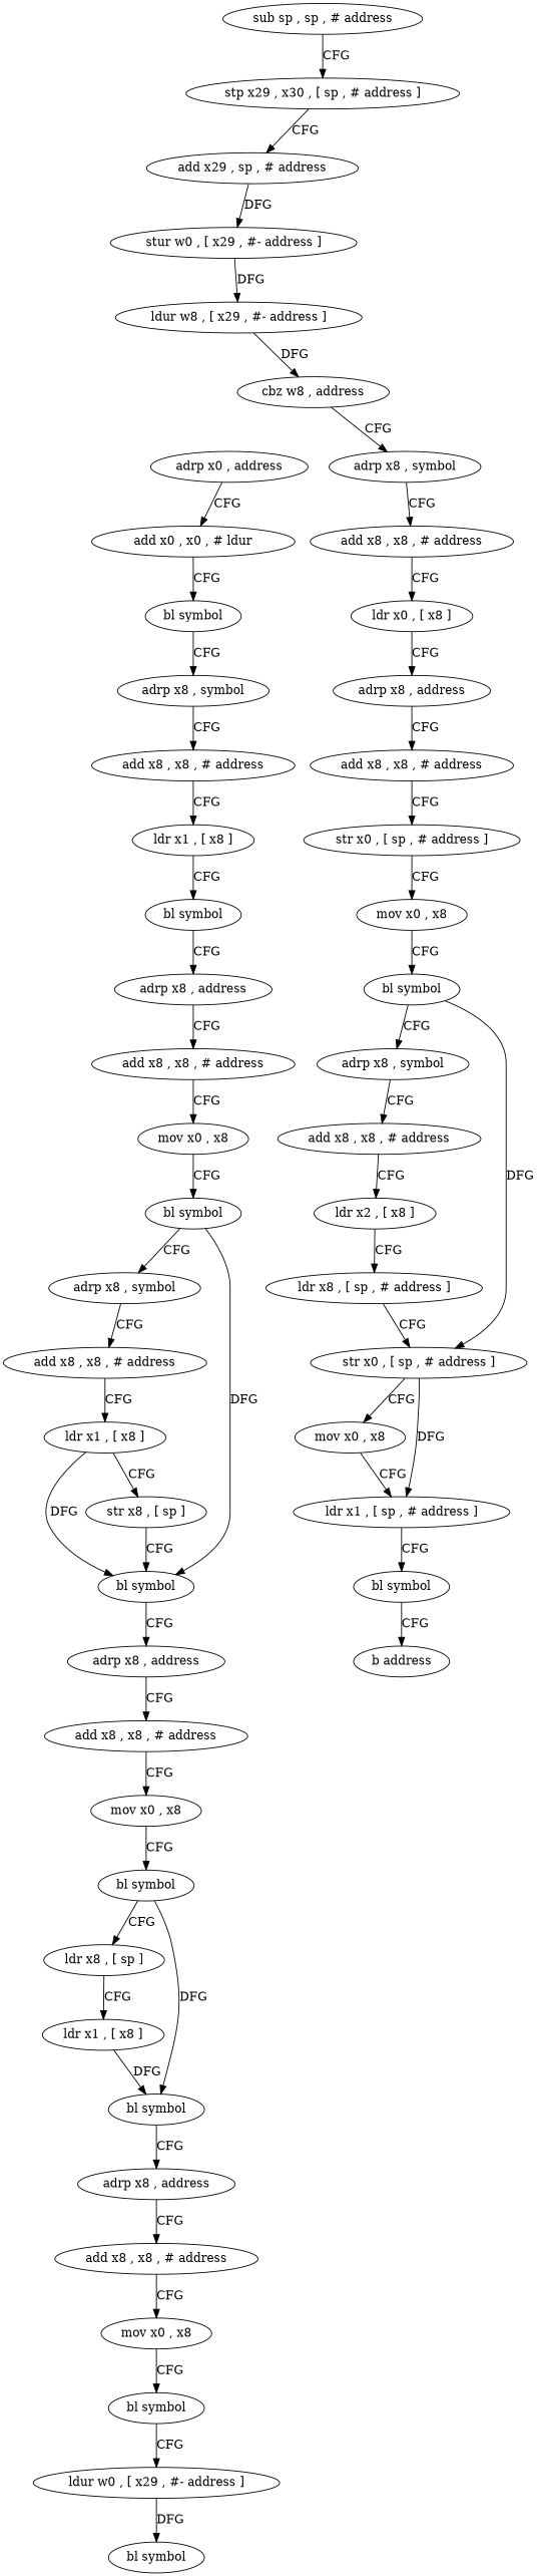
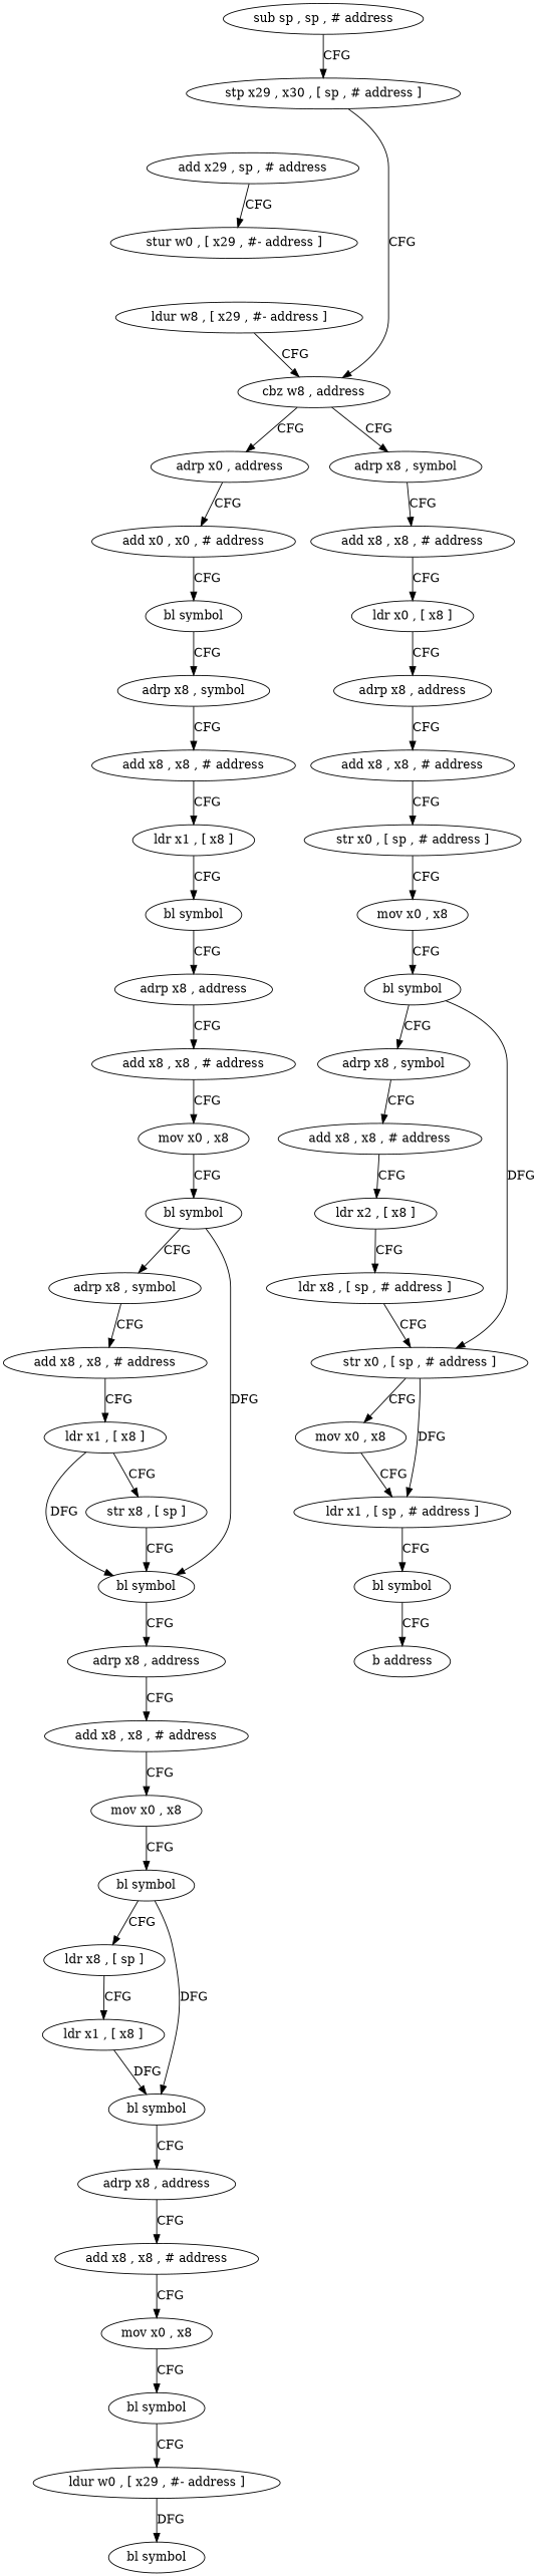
  digraph {
    n1 [label="sub sp , sp , # address"]
    n2 [label="stp x29 , x30 , [ sp , # address ]"]
    n3 [label="add x29 , sp , # address"]
    n4 [label="stur w0 , [ x29 , #- address ]"]
    n5 [label="ldur w8 , [ x29 , #- address ]"]
    n6 [label="cbz w8 , address"]
    n7 [label="ldur w0 , [ x29 , #- address ]"]
    n8 [label="bl symbol"]
    n9 [label="adrp x0 , address"]
    n10 [label="adrp x8 , symbol"]
-   n11 [label="add x0 , x0 , # ldur"]
+   n11 [label="add x0 , x0 , # address"]
    n12 [label="add x8 , x8 , # address"]
    n13 [label="bl symbol"]
    n14 [label="ldr x0 , [ x8 ]"]
    n15 [label="adrp x8 , symbol"]
    n16 [label="add x8 , x8 , # address"]
    n17 [label="ldr x1 , [ x8 ]"]
    n18 [label="bl symbol"]
    n19 [label="adrp x8 , address"]
    n20 [label="add x8 , x8 , # address"]
    n21 [label="mov x0 , x8"]
    n22 [label="bl symbol"]
    n23 [label="adrp x8 , symbol"]
    n24 [label="bl symbol"]
    n25 [label="add x8 , x8 , # address"]
    n26 [label="adrp x8 , address"]
    n27 [label="ldr x1 , [ x8 ]"]
    n28 [label="str x8 , [ sp ]"]
    n29 [label="add x8 , x8 , # address"]
    n30 [label="mov x0 , x8"]
    n31 [label="bl symbol"]
    n32 [label="ldr x8 , [ sp ]"]
    n33 [label="bl symbol"]
    n34 [label="ldr x1 , [ x8 ]"]
    n35 [label="adrp x8 , address"]
    n36 [label="add x8 , x8 , # address"]
    n37 [label="mov x0 , x8"]
    n38 [label="bl symbol"]
    n39 [label="adrp x8 , address"]
    n40 [label="add x8 , x8 , # address"]
    n41 [label="str x0 , [ sp , # address ]"]
    n42 [label="mov x0 , x8"]
    n43 [label="bl symbol"]
    n44 [label="adrp x8 , symbol"]
    n45 [label="str x0 , [ sp , # address ]"]
    n46 [label="add x8 , x8 , # address"]
    n47 [label="mov x0 , x8"]
    n48 [label="ldr x1 , [ sp , # address ]"]
    n49 [label="ldr x2 , [ x8 ]"]
    n50 [label="ldr x8 , [ sp , # address ]"]
    n51 [label="bl symbol"]
    n52 [label="b address"]
    n1 -> n2 [label=CFG]
-   n2 -> n3 [label=CFG]
-   n3 -> n4 [label=DFG]
-   n4 -> n5 [label=DFG]
-   n5 -> n6 [label=DFG]
+   n2 -> n6 [label=CFG]
+   n3 -> n4 [label=CFG]
+   n5 -> n6 [label=CFG]
+   n6 -> n9 [label=CFG]
    n6 -> n10 [label=CFG]
    n7 -> n8 [label=DFG]
    n9 -> n11 [label=CFG]
    n10 -> n12 [label=CFG]
    n11 -> n13 [label=CFG]
    n12 -> n14 [label=CFG]
    n13 -> n15 [label=CFG]
    n14 -> n39 [label=CFG]
    n15 -> n16 [label=CFG]
    n16 -> n17 [label=CFG]
    n17 -> n18 [label=CFG]
    n18 -> n19 [label=CFG]
    n19 -> n20 [label=CFG]
    n20 -> n21 [label=CFG]
    n21 -> n22 [label=CFG]
    n22 -> n23 [label=CFG]
    n22 -> n24 [label=DFG]
    n23 -> n25 [label=CFG]
    n24 -> n26 [label=CFG]
    n25 -> n27 [label=CFG]
    n26 -> n29 [label=CFG]
    n27 -> n24 [label=DFG]
    n27 -> n28 [label=CFG]
    n28 -> n24 [label=CFG]
    n29 -> n30 [label=CFG]
    n30 -> n31 [label=CFG]
    n31 -> n32 [label=CFG]
    n31 -> n33 [label=DFG]
    n32 -> n34 [label=CFG]
    n33 -> n35 [label=CFG]
    n34 -> n33 [label=DFG]
    n35 -> n36 [label=CFG]
    n36 -> n37 [label=CFG]
    n37 -> n38 [label=CFG]
    n38 -> n7 [label=CFG]
    n39 -> n40 [label=CFG]
    n40 -> n41 [label=CFG]
    n41 -> n42 [label=CFG]
    n42 -> n43 [label=CFG]
    n43 -> n44 [label=CFG]
    n43 -> n45 [label=DFG]
    n44 -> n46 [label=CFG]
    n45 -> n47 [label=CFG]
    n45 -> n48 [label=DFG]
    n46 -> n49 [label=CFG]
    n47 -> n48 [label=CFG]
    n48 -> n51 [label=CFG]
    n49 -> n50 [label=CFG]
    n50 -> n45 [label=CFG]
    n51 -> n52 [label=CFG]
  }
